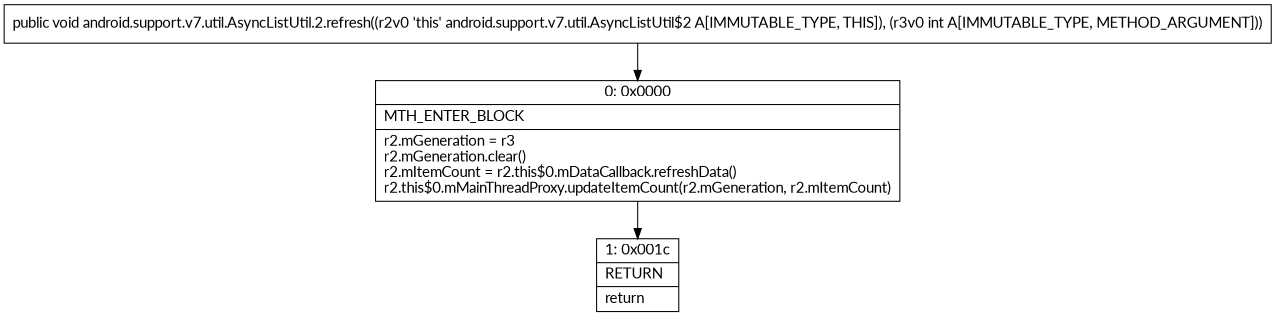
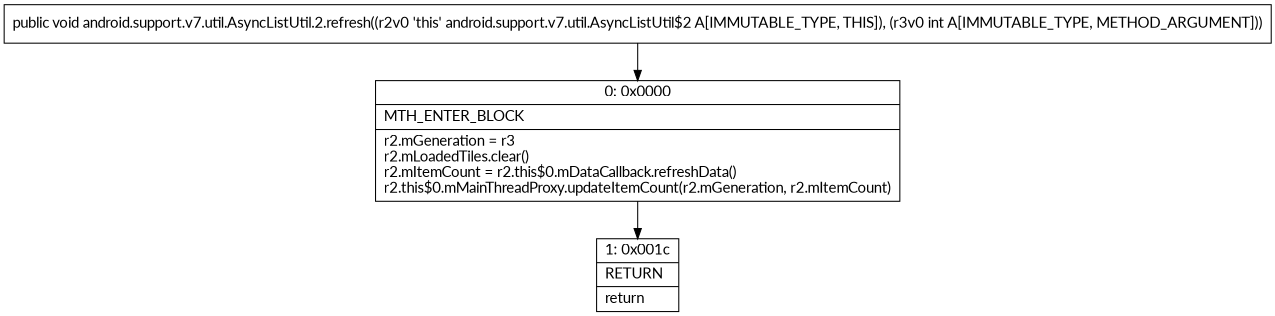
  digraph {
    fontname=Lato
    node [shape=record fontname=Lato]
    edge [fontname=Lato]
-   n1 [label="{0\:\ 0x0000|MTH_ENTER_BLOCK\l|r2.mGeneration = r3\lr2.mGeneration.clear()\lr2.mItemCount = r2.this$0.mDataCallback.refreshData()\lr2.this$0.mMainThreadProxy.updateItemCount(r2.mGeneration, r2.mItemCount)\l}"]
+   n1 [label="{0\:\ 0x0000|MTH_ENTER_BLOCK\l|r2.mGeneration = r3\lr2.mLoadedTiles.clear()\lr2.mItemCount = r2.this$0.mDataCallback.refreshData()\lr2.this$0.mMainThreadProxy.updateItemCount(r2.mGeneration, r2.mItemCount)\l}"]
    n2 [label="{1\:\ 0x001c|RETURN\l|return\l}"]
    n3 [label="{public void android.support.v7.util.AsyncListUtil.2.refresh((r2v0 'this' android.support.v7.util.AsyncListUtil$2 A[IMMUTABLE_TYPE, THIS]), (r3v0 int A[IMMUTABLE_TYPE, METHOD_ARGUMENT])) }"]
    n1 -> n2
    n3 -> n1
  }
